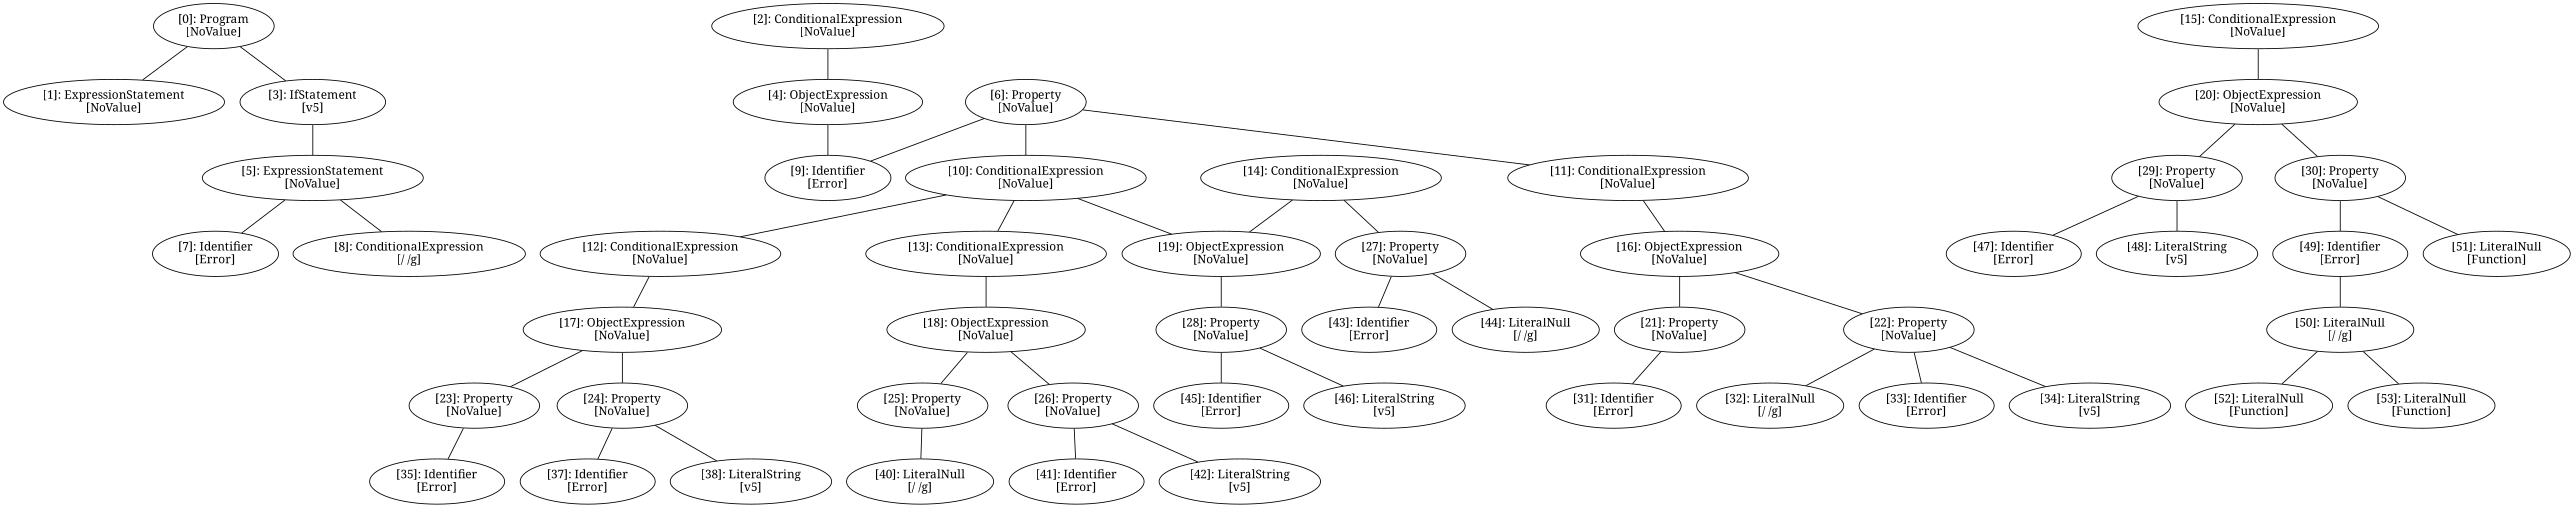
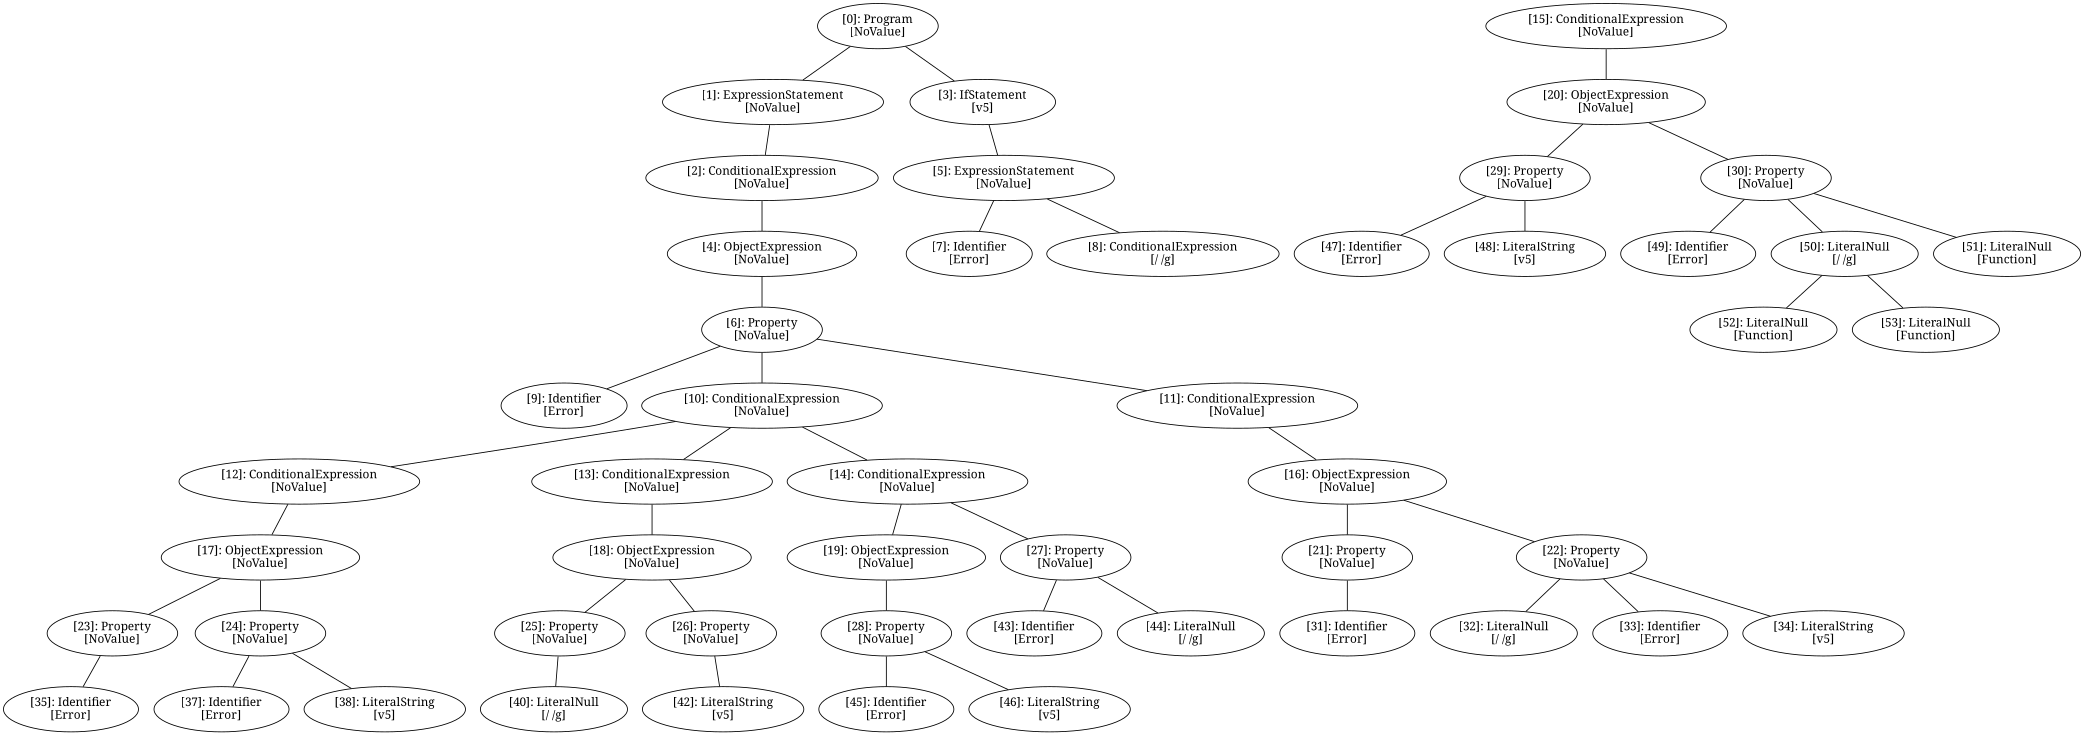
  graph {
    fontname="Noto Serif"
    node [fontname="Noto Serif"]
    edge [fontname="Noto Serif"]
    n1 [label="[0]: Program\n[NoValue]"]
    n2 [label="[1]: ExpressionStatement\n[NoValue]"]
    n3 [label="[3]: IfStatement\n[v5]"]
    n4 [label="[2]: ConditionalExpression\n[NoValue]"]
    n5 [label="[5]: ExpressionStatement\n[NoValue]"]
    n6 [label="[4]: ObjectExpression\n[NoValue]"]
    n7 [label="[6]: Property\n[NoValue]"]
    n8 [label="[7]: Identifier\n[Error]"]
    n9 [label="[8]: ConditionalExpression\n[/ /g]"]
    n10 [label="[9]: Identifier\n[Error]"]
    n11 [label="[10]: ConditionalExpression\n[NoValue]"]
    n12 [label="[11]: ConditionalExpression\n[NoValue]"]
    n13 [label="[12]: ConditionalExpression\n[NoValue]"]
    n14 [label="[13]: ConditionalExpression\n[NoValue]"]
    n15 [label="[14]: ConditionalExpression\n[NoValue]"]
    n16 [label="[16]: ObjectExpression\n[NoValue]"]
    n17 [label="[17]: ObjectExpression\n[NoValue]"]
    n18 [label="[18]: ObjectExpression\n[NoValue]"]
    n19 [label="[19]: ObjectExpression\n[NoValue]"]
    n20 [label="[27]: Property\n[NoValue]"]
    n21 [label="[15]: ConditionalExpression\n[NoValue]"]
    n22 [label="[20]: ObjectExpression\n[NoValue]"]
    n23 [label="[21]: Property\n[NoValue]"]
    n24 [label="[22]: Property\n[NoValue]"]
    n25 [label="[23]: Property\n[NoValue]"]
    n26 [label="[24]: Property\n[NoValue]"]
    n27 [label="[25]: Property\n[NoValue]"]
    n28 [label="[26]: Property\n[NoValue]"]
    n29 [label="[28]: Property\n[NoValue]"]
    n30 [label="[29]: Property\n[NoValue]"]
    n31 [label="[30]: Property\n[NoValue]"]
    n32 [label="[31]: Identifier\n[Error]"]
    n33 [label="[32]: LiteralNull\n[/ /g]"]
    n34 [label="[33]: Identifier\n[Error]"]
    n35 [label="[34]: LiteralString\n[v5]"]
    n36 [label="[35]: Identifier\n[Error]"]
    n37 [label="[37]: Identifier\n[Error]"]
    n38 [label="[38]: LiteralString\n[v5]"]
    n39 [label="[40]: LiteralNull\n[/ /g]"]
-   n40 [label="[41]: Identifier\n[Error]"]
    n41 [label="[42]: LiteralString\n[v5]"]
    n42 [label="[43]: Identifier\n[Error]"]
    n43 [label="[44]: LiteralNull\n[/ /g]"]
    n44 [label="[45]: Identifier\n[Error]"]
    n45 [label="[46]: LiteralString\n[v5]"]
    n46 [label="[47]: Identifier\n[Error]"]
    n47 [label="[48]: LiteralString\n[v5]"]
    n48 [label="[49]: Identifier\n[Error]"]
    n49 [label="[50]: LiteralNull\n[/ /g]"]
    n50 [label="[51]: LiteralNull\n[Function]"]
    n51 [label="[52]: LiteralNull\n[Function]"]
    n52 [label="[53]: LiteralNull\n[Function]"]
    n1 -- n2
    n1 -- n3
+   n2 -- n4
    n3 -- n5
    n4 -- n6
    n5 -- n8
    n5 -- n9
-   n6 -- n10
+   n6 -- n7
    n7 -- n10
    n7 -- n11
    n7 -- n12
    n11 -- n13
    n11 -- n14
-   n11 -- n19
+   n11 -- n15
    n12 -- n16
    n13 -- n17
    n14 -- n18
    n15 -- n19
    n15 -- n20
    n16 -- n23
    n16 -- n24
    n17 -- n25
    n17 -- n26
    n18 -- n27
    n18 -- n28
    n19 -- n29
    n20 -- n42
    n20 -- n43
    n21 -- n22
    n22 -- n30
    n22 -- n31
    n23 -- n32
    n24 -- n33
    n24 -- n34
    n24 -- n35
    n25 -- n36
    n26 -- n37
    n26 -- n38
    n27 -- n39
-   n28 -- n40
    n28 -- n41
    n29 -- n44
    n29 -- n45
    n30 -- n46
    n30 -- n47
    n31 -- n48
-   n48 -- n49
+   n31 -- n49
    n31 -- n50
    n49 -- n51
    n49 -- n52
  }
